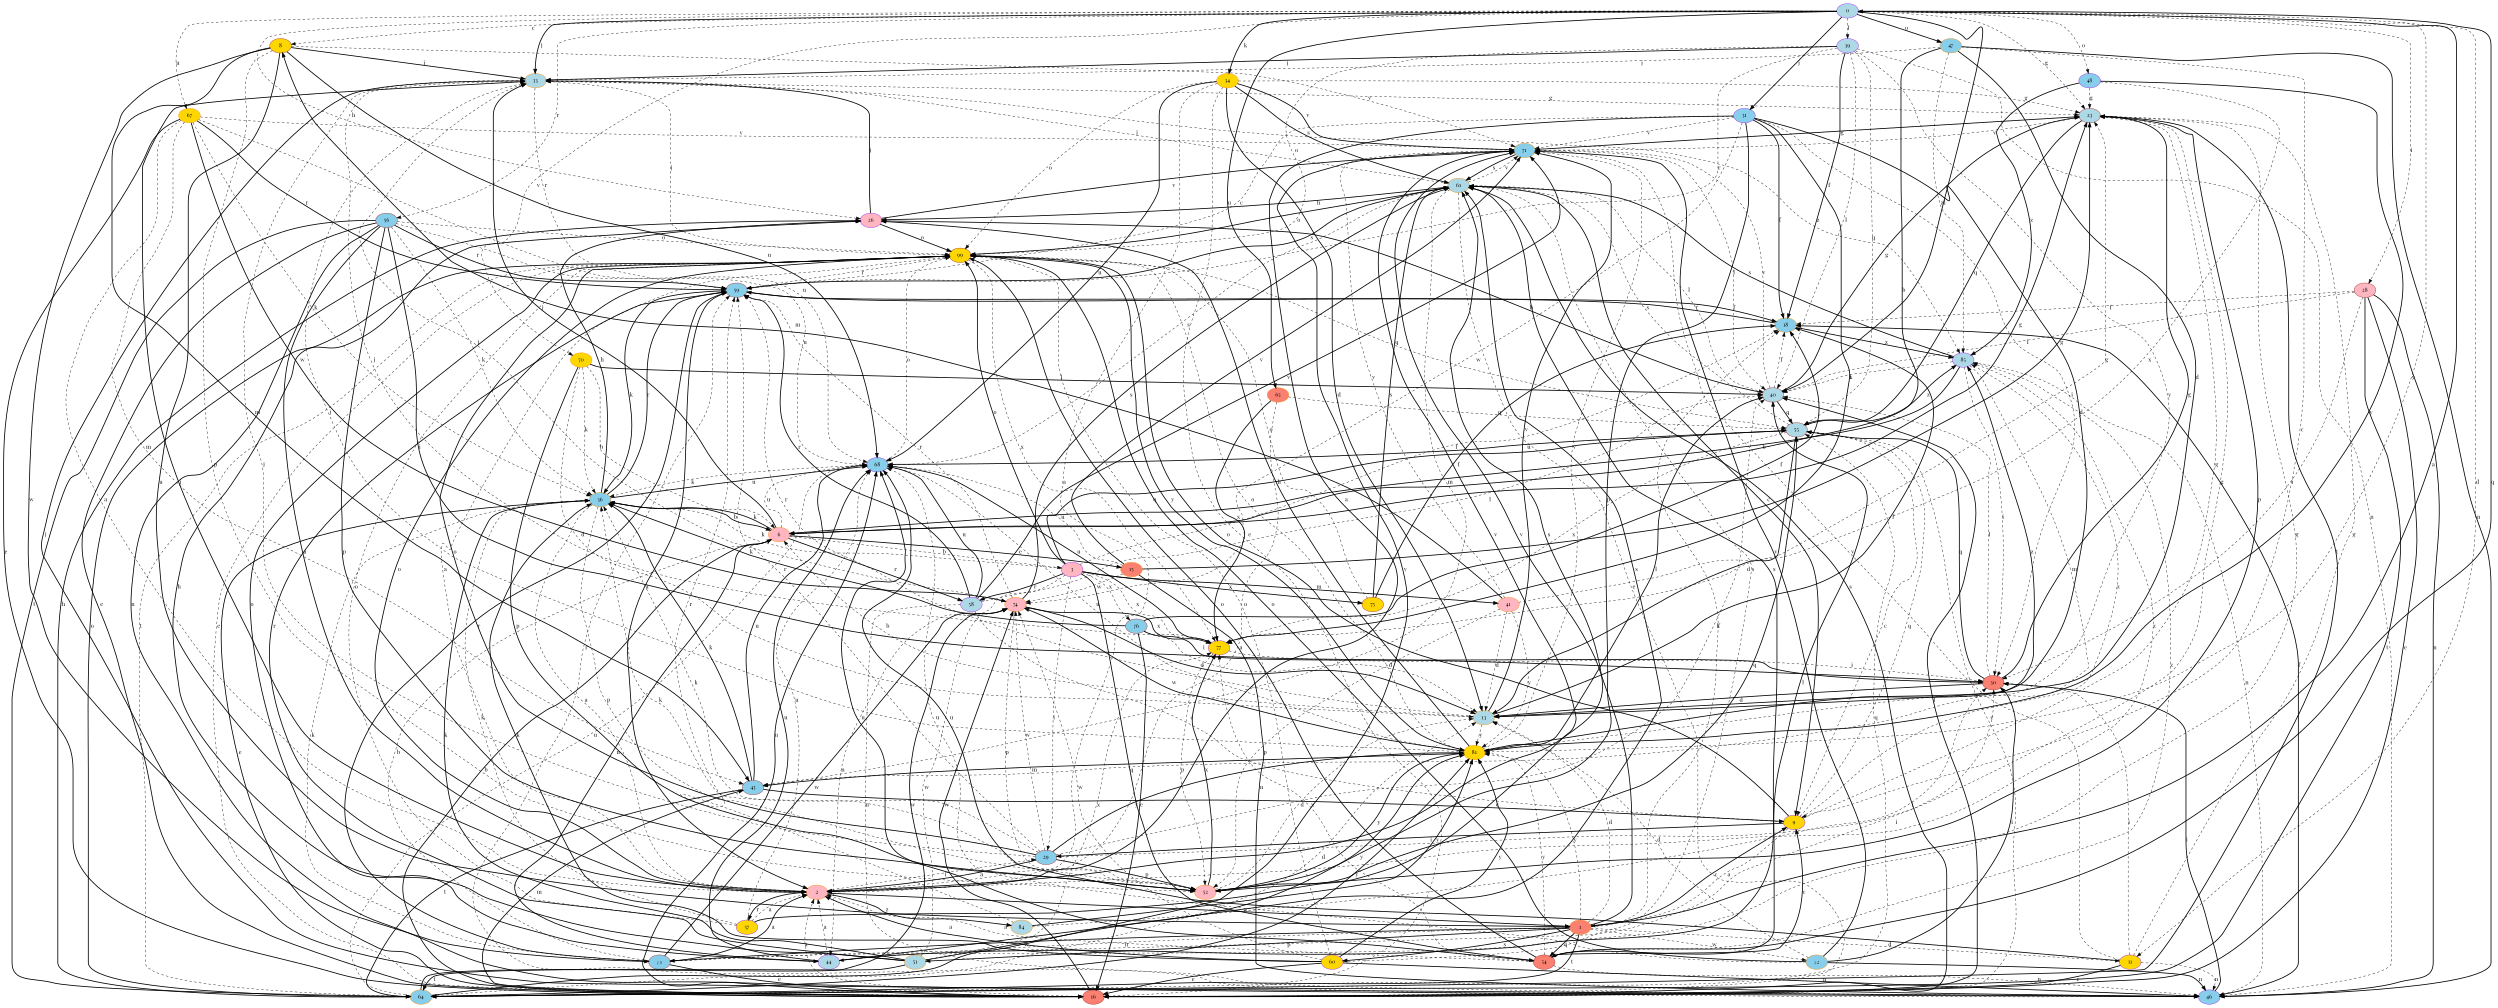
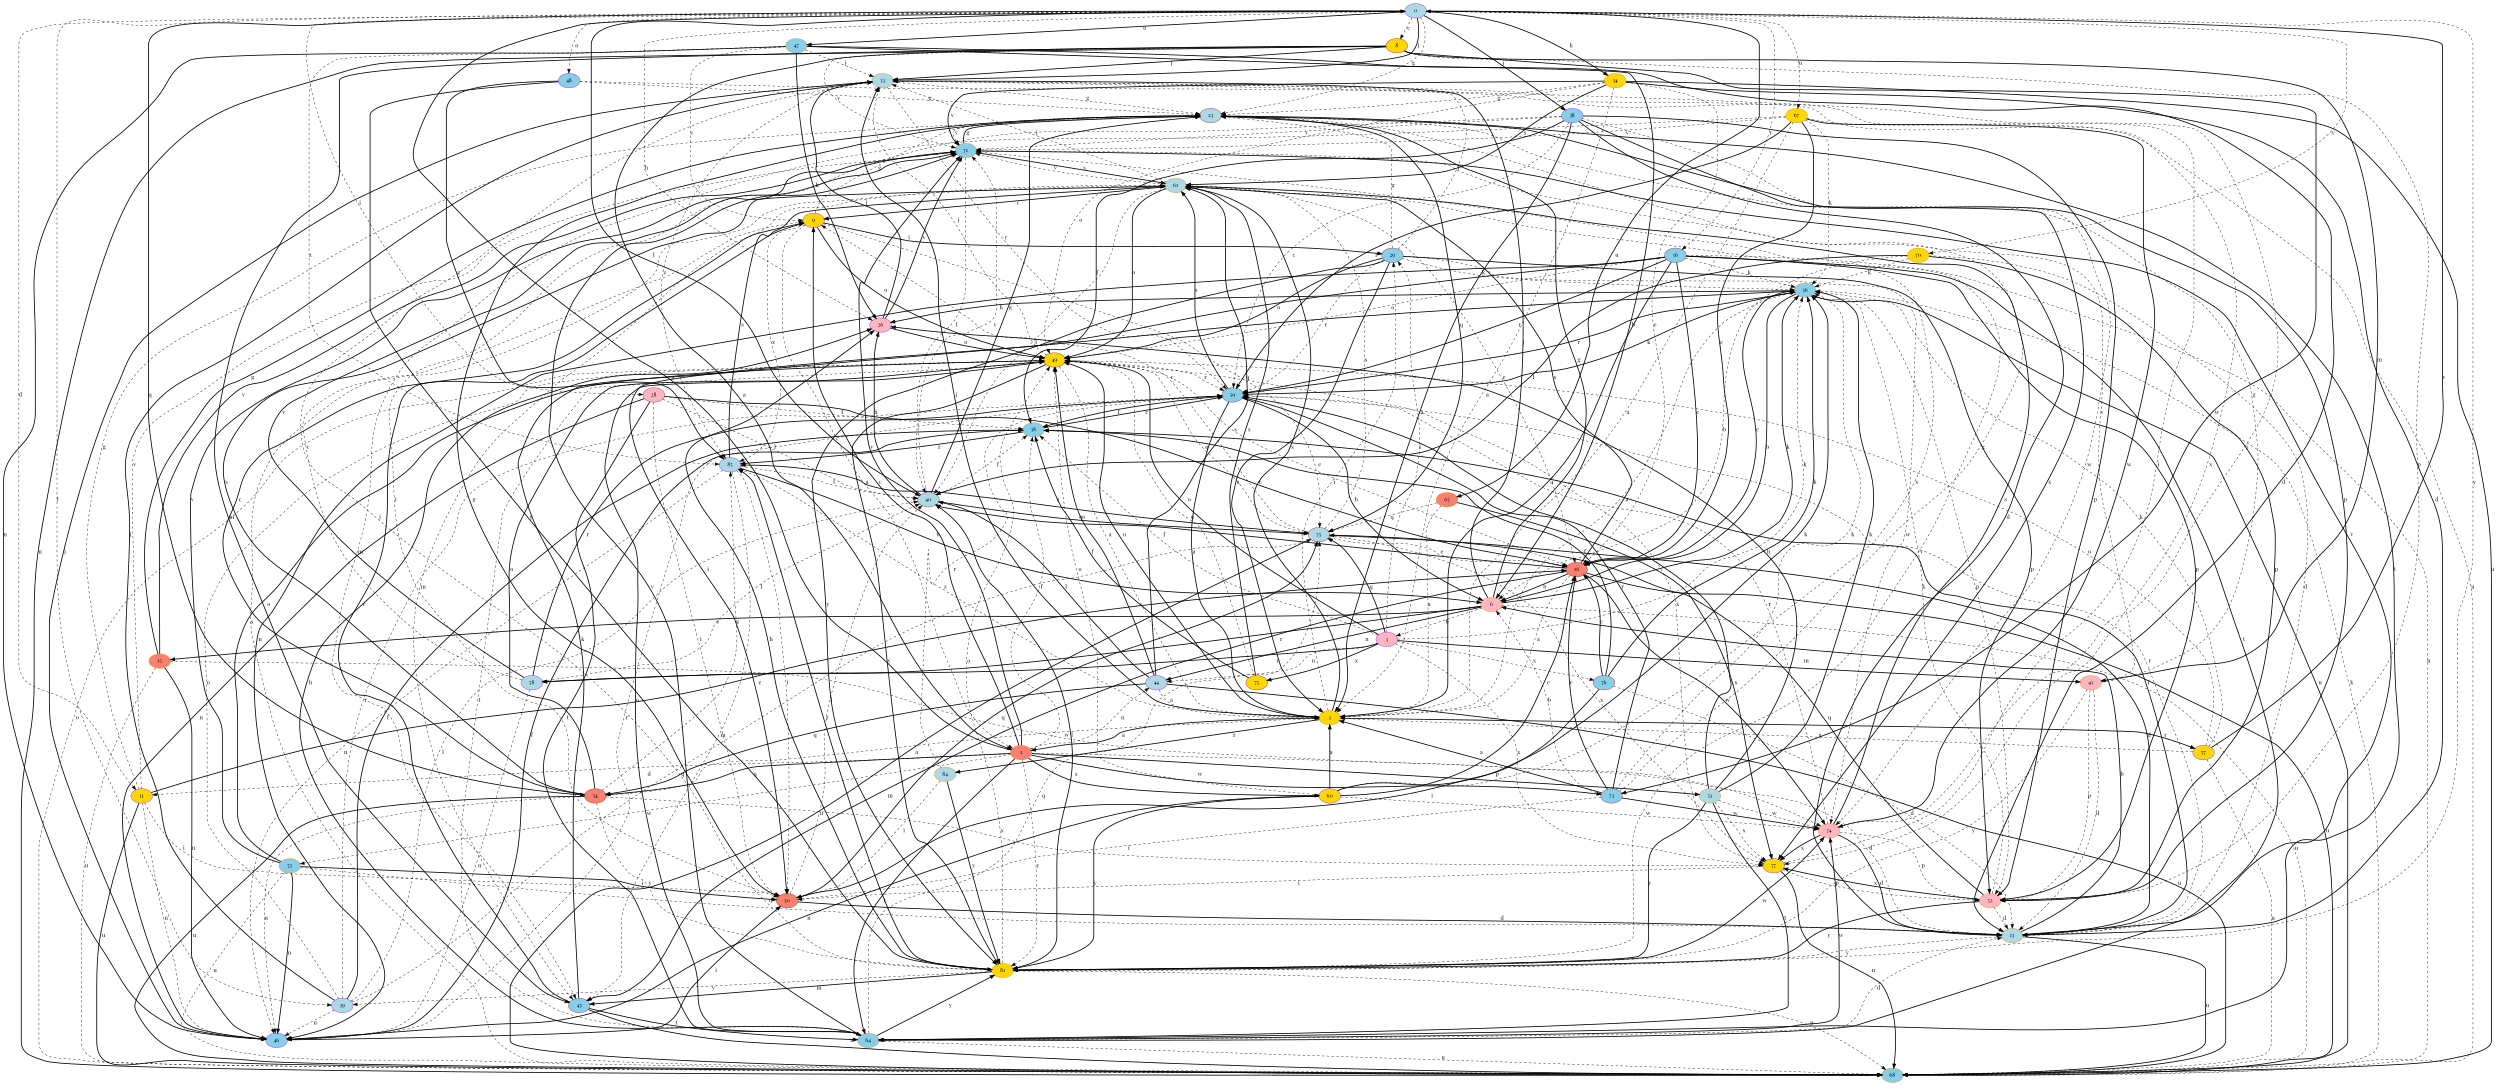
  strict digraph {
    fontname="Playfair Display"
    node [color=darkorange fillcolor=skyblue fontname="Playfair Display" style=filled]
    edge [fontname="Playfair Display" style=bold]
    0 [color=purple fillcolor=lightblue]
    8 [color=brown fillcolor=gold]
    11 [color=purple fillcolor=gold]
    23 [color=brown fillcolor=lightblue]
    26 [color=purple fillcolor=lightpink]
    28 [color=brown fillcolor=lightpink]
-   31 [color=purple]
+   31 [color=purple label=38]
    33 [fillcolor=lightblue]
    34 [fillcolor=gold]
    39 [color=purple fillcolor=lightblue]
    40 [color=brown fillcolor=lightblue]
    47
    48 [color=purple]
    54 [color=brown fillcolor=salmon]
    56 [color=brown]
    65 [fillcolor=salmon]
    67 [fillcolor=gold]
    70 [fillcolor=gold]
    81 [fillcolor=gold]
    1 [fillcolor=salmon]
    71
    73 [color=brown]
    41 [fillcolor=lightpink]
-   68 [color=purple]
+   68
    43 [color=brown]
    52 [fillcolor=lightpink]
    16 [color=brown fillcolor=salmon]
    30 [color=brown fillcolor=salmon]
    46 [color=purple]
    64
    55 [color=brown fillcolor=lightblue]
-   49 [color=brown fillcolor=gold label=99]
+   49 [color=brown fillcolor=gold]
    n33 [label=18]
    13 [fillcolor=lightblue]
-   2 [fillcolor=lightpink]
+   2 [fillcolor=gold]
    77 [color=purple fillcolor=gold]
    59 [color=brown]
    74 [fillcolor=lightpink]
    85 [color=purple fillcolor=lightblue]
    61 [fillcolor=lightblue]
    9 [color=purple fillcolor=gold]
    6 [fillcolor=lightpink]
    36
    44 [color=purple fillcolor=lightblue]
    51 [fillcolor=lightblue]
    60 [color=purple fillcolor=gold]
    72
    29 [color=brown]
    57 [color=purple fillcolor=gold]
    84 [fillcolor=lightblue]
    3 [color=purple fillcolor=lightpink]
    58 [color=purple fillcolor=lightblue]
    75 [color=brown fillcolor=gold]
    76 [color=brown]
    15 [fillcolor=salmon]
    0 -> 8 [label=c style=dashed]
    0 -> 11 [label=d style=dashed]
    0 -> 23 [label=g style=dashed]
    0 -> 26 [label=h style=dashed]
    0 -> 28 [label=i style=dashed]
    0 -> 31 [label=j]
    0 -> 33 [label=j]
    0 -> 34 [label=k]
    0 -> 39 [label=l style=dashed]
    0 -> 40 [label=l]
    0 -> 47 [label=o]
    0 -> 48 [label=o style=dashed]
    0 -> 54 [label=q]
    0 -> 56 [label=r style=dashed]
    0 -> 65 [label=u]
    0 -> 67 [label=u style=dashed]
    0 -> 70 [label=v style=dashed]
    0 -> 81 [label=y style=dashed]
    8 -> 33 [label=j]
    8 -> 1 [label=a]
    8 -> 71 [label=v style=dashed]
    8 -> 73 [label=w]
-   41 -> 8 [label=m]
+   8 -> 41 [label=m]
    8 -> 68 [label=u]
    8 -> 43 [label=m]
    8 -> 52 [label=p style=dashed]
    11 -> 23 [label=g style=dashed]
    11 -> 71 [label=v style=dashed]
    11 -> 68 [label=u]
    11 -> 16 [label=e]
    11 -> 30 [label=i style=dashed]
    11 -> 46 [label=n style=dashed]
    23 -> 71 [label=v style=dashed]
    23 -> 52 [label=p]
    23 -> 64 [label=t]
    23 -> 55 [label=q]
    26 -> 33 [label=j]
    26 -> 71 [label=v]
    26 -> 49 [label=o]
    28 -> 40 [label=l style=dashed]
    28 -> 16 [label=e]
    28 -> 30 [label=i style=dashed]
    28 -> 46 [label=n]
    28 -> 64 [label=t]
    28 -> n33 [label=f style=dashed]
    31 -> 71 [label=v style=dashed]
    31 -> 52 [label=p]
    31 -> 30 [label=i style=dashed]
    31 -> n33 [label=f]
    31 -> 13 [label=d]
    31 -> 2 [label=a]
    31 -> 77 [label=x]
    31 -> 59 [label=c style=dashed]
    31 -> 74 [label=w style=dashed]
    33 -> 23 [label=g style=dashed]
    33 -> 59 [label=r style=dashed]
    33 -> 85 [label=z style=dashed]
    34 -> 23 [label=g style=dashed]
    34 -> 71 [label=v]
    34 -> 68 [label=u]
    34 -> 16 [label=e style=dashed]
    34 -> 49 [label=o style=dashed]
    34 -> 13 [label=d]
    34 -> 2 [label=a style=dashed]
    34 -> 61 [label=s]
    39 -> 33 [label=j]
    39 -> 40 [label=l style=dashed]
-   39 -> 81 [label=y style=dashed]
+   81 -> 39 [label=y style=dashed]
    39 -> 46 [label=n style=dashed]
    39 -> 55 [label=q style=dashed]
    39 -> 49 [label=o style=dashed]
    39 -> n33 [label=f]
    39 -> 59 [label=r style=dashed]
    40 -> 23 [label=g]
    40 -> 26 [label=h]
    40 -> 71 [label=v style=dashed]
    40 -> 55 [label=q]
    40 -> n33 [label=f style=dashed]
-   61 -> 26 [label=h]
+   47 -> 26 [label=h]
    47 -> 33 [label=j style=dashed]
    47 -> 46 [label=n]
    47 -> 13 [label=d]
    47 -> 85 [label=z style=dashed]
    47 -> 9 [label=c style=dashed]
    47 -> 6 [label=b]
    48 -> 23 [label=g style=dashed]
    48 -> 81 [label=y]
    48 -> 77 [label=x style=dashed]
    48 -> 85 [label=z]
    54 -> 81 [label=y style=dashed]
    54 -> 68 [label=u]
    54 -> 46 [label=n style=dashed]
    54 -> 49 [label=o]
    54 -> 2 [label=a style=dashed]
    54 -> 77 [label=x style=dashed]
    54 -> 85 [label=z style=dashed]
    54 -> 61 [label=s]
    54 -> 9 [label=c]
    56 -> 68 [label=u style=dashed]
    56 -> 52 [label=p]
    56 -> 16 [label=e]
    56 -> 30 [label=i]
    56 -> 46 [label=n]
    56 -> 64 [label=t]
    56 -> 49 [label=o style=dashed]
    56 -> 2 [label=a]
    56 -> 59 [label=r]
    56 -> 36 [label=k style=dashed]
    65 -> 55 [label=q style=dashed]
    65 -> 2 [label=a style=dashed]
    65 -> 77 [label=x]
    67 -> 71 [label=v style=dashed]
    67 -> 68 [label=u style=dashed]
    67 -> 43 [label=m style=dashed]
    67 -> 16 [label=e]
    67 -> 2 [label=a style=dashed]
    67 -> 59 [label=r]
    67 -> 74 [label=w]
    67 -> 36 [label=k style=dashed]
    70 -> 40 [label=l]
    70 -> 52 [label=p]
    70 -> 13 [label=d style=dashed]
    70 -> 6 [label=b style=dashed]
    70 -> 36 [label=k style=dashed]
    81 -> 26 [label=h]
    81 -> 33 [label=j style=dashed]
    81 -> 40 [label=l]
    81 -> 71 [label=v style=dashed]
    81 -> 68 [label=u style=dashed]
    81 -> 43 [label=m]
    81 -> 49 [label=o style=dashed]
    81 -> 74 [label=w]
    81 -> 85 [label=z]
    1 -> 0 [label=a]
    1 -> 11 [label=d style=dashed]
    1 -> 54 [label=q]
    1 -> 81 [label=y style=dashed]
    1 -> 71 [label=v]
    1 -> 73 [label=w]
    1 -> 64 [label=t]
    1 -> n33 [label=f style=dashed]
    1 -> 13 [label=d style=dashed]
    1 -> 9 [label=c]
    1 -> 44 [label=n style=dashed]
    1 -> 51 [label=p]
    1 -> 60 [label=s]
    1 -> 72 [label=w style=dashed]
    71 -> 23 [label=g]
    71 -> 40 [label=l style=dashed]
    71 -> 61 [label=s]
    73 -> 23 [label=g style=dashed]
    73 -> 16 [label=e]
    73 -> 30 [label=i style=dashed]
    73 -> 2 [label=a]
    73 -> 59 [label=r]
    73 -> 74 [label=w]
    73 -> 6 [label=b style=dashed]
    73 -> 36 [label=k style=dashed]
    41 -> 23 [label=g style=dashed]
    41 -> 81 [label=y style=dashed]
    41 -> 71 [label=v style=dashed]
    41 -> 52 [label=p style=dashed]
    41 -> 13 [label=d style=dashed]
    68 -> 49 [label=o style=dashed]
    68 -> 61 [label=s style=dashed]
    68 -> 36 [label=k style=dashed]
    43 -> 68 [label=u]
    43 -> 64 [label=t]
    43 -> 9 [label=c]
    43 -> 36 [label=k]
    52 -> 81 [label=y]
    52 -> 55 [label=q]
    52 -> 13 [label=d style=dashed]
    52 -> 77 [label=x]
    52 -> 36 [label=k style=dashed]
    16 -> 40 [label=l]
    16 -> 68 [label=u]
    16 -> 43 [label=m]
    16 -> 2 [label=a style=dashed]
    16 -> 74 [label=w]
    16 -> 61 [label=s]
    16 -> 6 [label=b]
    30 -> 23 [label=g]
    30 -> 40 [label=l style=dashed]
    30 -> 55 [label=q]
    30 -> 13 [label=d]
    46 -> 33 [label=j]
    46 -> 30 [label=i]
    46 -> n33 [label=f]
    46 -> 59 [label=r style=dashed]
    64 -> 26 [label=h]
    64 -> 81 [label=y]
    64 -> 71 [label=v]
    64 -> 68 [label=u style=dashed]
    64 -> 55 [label=q style=dashed]
    64 -> 49 [label=o]
    64 -> 13 [label=d style=dashed]
    64 -> 74 [label=w]
    55 -> 68 [label=u]
    55 -> 16 [label=e style=dashed]
    55 -> 13 [label=d]
    55 -> 77 [label=x style=dashed]
    55 -> 85 [label=z]
    55 -> 61 [label=s style=dashed]
    55 -> 9 [label=c style=dashed]
    49 -> 33 [label=j style=dashed]
    49 -> 81 [label=y]
    49 -> 16 [label=e style=dashed]
    49 -> 64 [label=t style=dashed]
    49 -> 55 [label=q style=dashed]
    49 -> 2 [label=a style=dashed]
    49 -> 77 [label=x style=dashed]
    49 -> 59 [label=r style=dashed]
    n33 -> 59 [label=r]
    n33 -> 85 [label=z]
    13 -> 81 [label=y style=dashed]
    13 -> 71 [label=v]
    13 -> n33 [label=f]
    13 -> 59 [label=r style=dashed]
-   13 -> 6 [label=b style=dashed]
+   13 -> 6 [label=b]
    2 -> 33 [label=j]
    2 -> 1 [label=a]
    2 -> 49 [label=o]
    2 -> 85 [label=z style=dashed]
    2 -> 61 [label=s]
    2 -> 29 [label=i style=dashed]
    2 -> 57 [label=r]
    2 -> 84 [label=z]
    77 -> 33 [label=j style=dashed]
    77 -> 68 [label=u]
    77 -> 52 [label=p style=dashed]
    77 -> 30 [label=i style=dashed]
    59 -> n33 [label=f]
    59 -> 2 [label=a]
    59 -> 61 [label=s]
+   59 -> 6 [label=b]
    59 -> 36 [label=k]
    74 -> 33 [label=j style=dashed]
    74 -> 52 [label=p style=dashed]
    74 -> 13 [label=d]
    74 -> 77 [label=x]
    74 -> 59 [label=r style=dashed]
    74 -> 61 [label=s]
    85 -> 40 [label=l style=dashed]
    85 -> 43 [label=m style=dashed]
    85 -> 30 [label=i style=dashed]
    85 -> 46 [label=n style=dashed]
    85 -> 61 [label=s]
    85 -> 6 [label=b]
    61 -> 33 [label=j style=dashed]
    61 -> 40 [label=l style=dashed]
    61 -> 71 [label=v style=dashed]
    61 -> 43 [label=m style=dashed]
    61 -> 16 [label=e style=dashed]
    61 -> 49 [label=o]
    61 -> 9 [label=c]
    9 -> 23 [label=g style=dashed]
    9 -> 1 [label=a style=dashed]
    9 -> 55 [label=q style=dashed]
    9 -> 49 [label=o]
    9 -> 85 [label=z style=dashed]
    9 -> 29 [label=i]
    6 -> 23 [label=g]
    6 -> 33 [label=j]
    6 -> 68 [label=u style=dashed]
    6 -> 36 [label=k]
    6 -> 44 [label=n]
    6 -> 3 [label=b style=dashed]
    6 -> 58 [label=r]
    6 -> 15 [label=e]
    36 -> 26 [label=h]
    36 -> 68 [label=u]
    36 -> 52 [label=p style=dashed]
    36 -> 16 [label=e]
    36 -> 2 [label=a style=dashed]
    36 -> 59 [label=r]
    36 -> 6 [label=b]
    44 -> 40 [label=l]
    44 -> 68 [label=u]
    44 -> 49 [label=o]
    44 -> 2 [label=a style=dashed]
    44 -> 61 [label=s]
    51 -> 26 [label=h]
    51 -> 81 [label=y]
    51 -> 64 [label=t]
    51 -> 77 [label=x style=dashed]
    51 -> 59 [label=r]
    51 -> 74 [label=w style=dashed]
    51 -> 36 [label=k]
    60 -> 81 [label=y]
    60 -> 16 [label=e]
    60 -> 46 [label=n]
    60 -> 49 [label=o style=dashed]
    60 -> 2 [label=a]
    60 -> 74 [label=w style=dashed]
    60 -> 61 [label=s style=dashed]
    60 -> 36 [label=k]
    72 -> 71 [label=v]
    72 -> 68 [label=u style=dashed]
    72 -> 30 [label=i]
    72 -> 46 [label=n]
    72 -> 49 [label=o]
    72 -> 13 [label=d style=dashed]
    29 -> 23 [label=g style=dashed]
    29 -> 33 [label=j style=dashed]
-   29 -> 40 [label=l style=dashed]
    29 -> 81 [label=y]
    29 -> 52 [label=p]
    29 -> 49 [label=o]
    29 -> 2 [label=a]
    29 -> 59 [label=r style=dashed]
    29 -> 74 [label=w style=dashed]
    29 -> 36 [label=k style=dashed]
-   57 -> 71 [label=v]
+   57 -> 0 [label=v]
    57 -> 68 [label=u style=dashed]
    57 -> 49 [label=o style=dashed]
    57 -> 2 [label=a style=dashed]
    57 -> 36 [label=k style=dashed]
    84 -> 81 [label=y]
    84 -> 30 [label=i style=dashed]
    84 -> 59 [label=r style=dashed]
-   3 -> 54 [label=q]
+   44 -> 54 [label=q]
    3 -> 41 [label=m]
    3 -> 55 [label=q]
    3 -> 49 [label=o]
    3 -> n33 [label=f style=dashed]
    3 -> 77 [label=x style=dashed]
    3 -> 36 [label=k style=dashed]
    3 -> 44 [label=n style=dashed]
    3 -> 29 [label=i style=dashed]
    3 -> 58 [label=r]
    3 -> 75 [label=x]
    3 -> 76 [label=x style=dashed]
    58 -> 40 [label=l style=dashed]
    58 -> 71 [label=v]
-   58 -> 68 [label=u]
+   13 -> 68 [label=u]
    58 -> 46 [label=n style=dashed]
    58 -> 59 [label=r]
    58 -> 9 [label=c style=dashed]
    75 -> 49 [label=o style=dashed]
    75 -> n33 [label=f]
    75 -> 61 [label=s]
    76 -> 16 [label=e]
    76 -> 30 [label=i]
    76 -> n33 [label=f]
    76 -> 13 [label=d style=dashed]
    76 -> 36 [label=k]
    15 -> 23 [label=g]
    15 -> 71 [label=v]
    15 -> 68 [label=u style=dashed]
    15 -> 46 [label=n]
    15 -> 74 [label=w style=dashed]
  }
